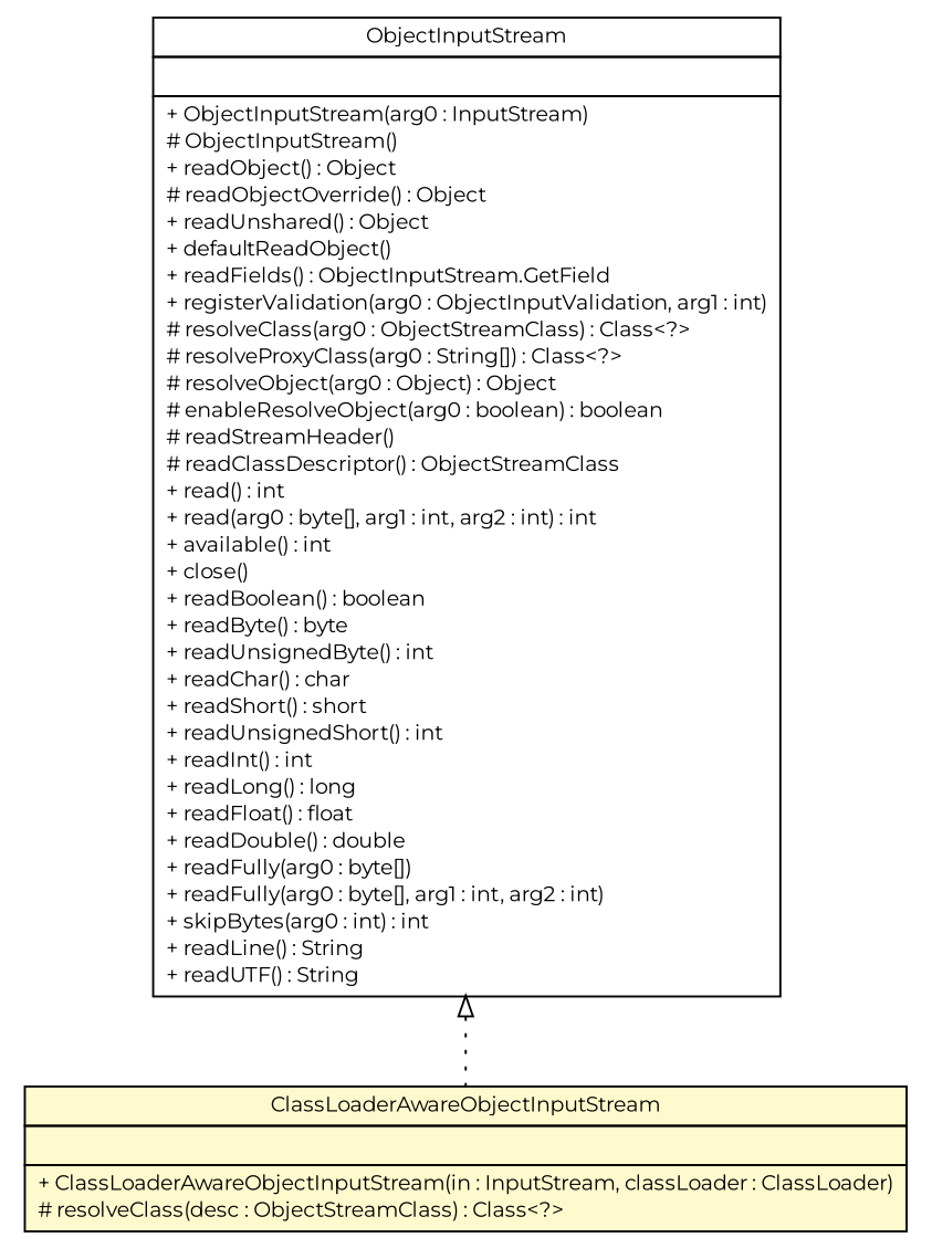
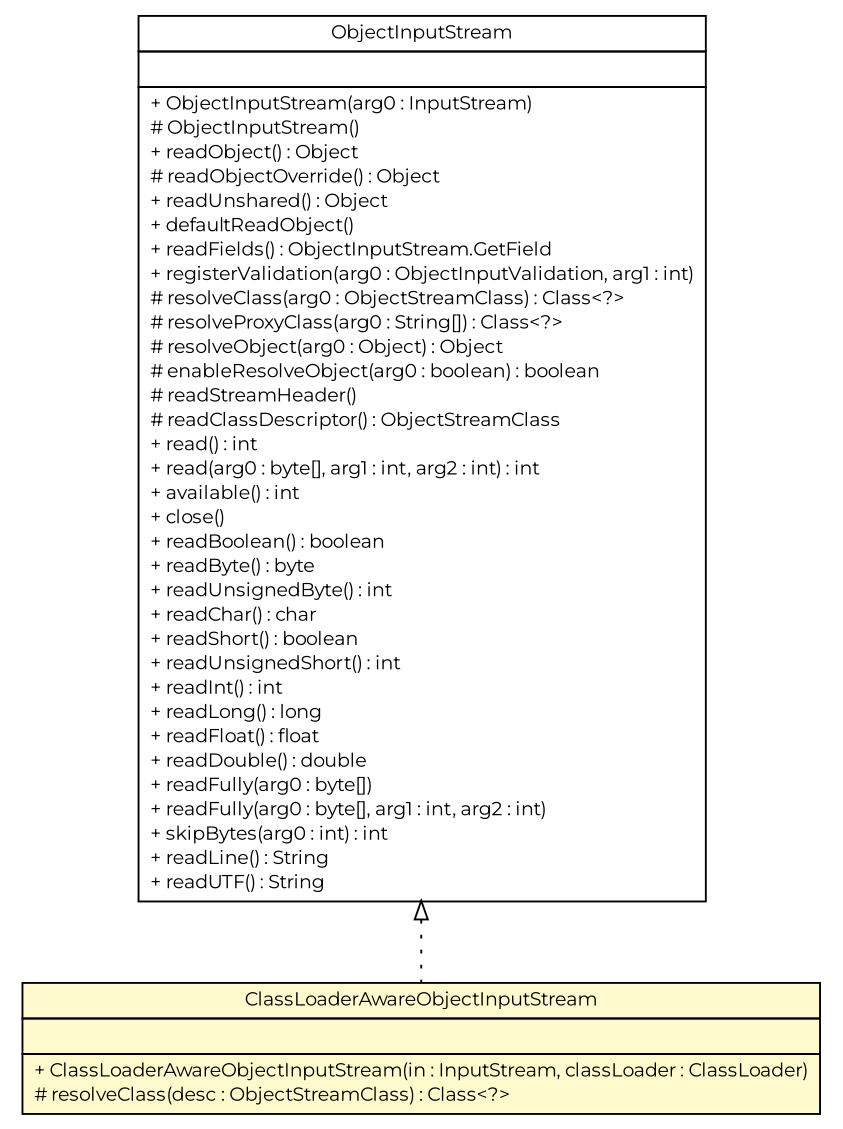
  digraph {
    nodesep=0.25
    ranksep=0.5
    fontname=Montserrat
    node [fontcolor=black fontname=Montserrat fontsize=10.0 shape=plaintext]
    n1 [label=<<table title="sorcer.org.apache.commons.lang3.ClassLoaderAwareObjectInputStream" border="0" cellborder="1" cellspacing="0" cellpadding="2" port="p" bgcolor="lemonChiffon" href="./ClassLoaderAwareObjectInputStream.html"> 		<tr><td><table border="0" cellspacing="0" cellpadding="1"> <tr><td align="center" balign="center"> ClassLoaderAwareObjectInputStream </td></tr> 		</table></td></tr> 		<tr><td><table border="0" cellspacing="0" cellpadding="1"> <tr><td align="left" balign="left">  </td></tr> 		</table></td></tr> 		<tr><td><table border="0" cellspacing="0" cellpadding="1"> <tr><td align="left" balign="left"> + ClassLoaderAwareObjectInputStream(in : InputStream, classLoader : ClassLoader) </td></tr> <tr><td align="left" balign="left"> # resolveClass(desc : ObjectStreamClass) : Class&lt;?&gt; </td></tr> 		</table></td></tr> 		</table>>]
-   n2 [label=<<table title="java.io.ObjectInputStream" border="0" cellborder="1" cellspacing="0" cellpadding="2" port="p" href="http://docs.oracle.com/javase/7/docs/api/java/io/ObjectInputStream.html"> 		<tr><td><table border="0" cellspacing="0" cellpadding="1"> <tr><td align="center" balign="center"> ObjectInputStream </td></tr> 		</table></td></tr> 		<tr><td><table border="0" cellspacing="0" cellpadding="1"> <tr><td align="left" balign="left">  </td></tr> 		</table></td></tr> 		<tr><td><table border="0" cellspacing="0" cellpadding="1"> <tr><td align="left" balign="left"> + ObjectInputStream(arg0 : InputStream) </td></tr> <tr><td align="left" balign="left"> # ObjectInputStream() </td></tr> <tr><td align="left" balign="left"> + readObject() : Object </td></tr> <tr><td align="left" balign="left"> # readObjectOverride() : Object </td></tr> <tr><td align="left" balign="left"> + readUnshared() : Object </td></tr> <tr><td align="left" balign="left"> + defaultReadObject() </td></tr> <tr><td align="left" balign="left"> + readFields() : ObjectInputStream.GetField </td></tr> <tr><td align="left" balign="left"> + registerValidation(arg0 : ObjectInputValidation, arg1 : int) </td></tr> <tr><td align="left" balign="left"> # resolveClass(arg0 : ObjectStreamClass) : Class&lt;?&gt; </td></tr> <tr><td align="left" balign="left"> # resolveProxyClass(arg0 : String[]) : Class&lt;?&gt; </td></tr> <tr><td align="left" balign="left"> # resolveObject(arg0 : Object) : Object </td></tr> <tr><td align="left" balign="left"> # enableResolveObject(arg0 : boolean) : boolean </td></tr> <tr><td align="left" balign="left"> # readStreamHeader() </td></tr> <tr><td align="left" balign="left"> # readClassDescriptor() : ObjectStreamClass </td></tr> <tr><td align="left" balign="left"> + read() : int </td></tr> <tr><td align="left" balign="left"> + read(arg0 : byte[], arg1 : int, arg2 : int) : int </td></tr> <tr><td align="left" balign="left"> + available() : int </td></tr> <tr><td align="left" balign="left"> + close() </td></tr> <tr><td align="left" balign="left"> + readBoolean() : boolean </td></tr> <tr><td align="left" balign="left"> + readByte() : byte </td></tr> <tr><td align="left" balign="left"> + readUnsignedByte() : int </td></tr> <tr><td align="left" balign="left"> + readChar() : char </td></tr> <tr><td align="left" balign="left"> + readShort() : short </td></tr> <tr><td align="left" balign="left"> + readUnsignedShort() : int </td></tr> <tr><td align="left" balign="left"> + readInt() : int </td></tr> <tr><td align="left" balign="left"> + readLong() : long </td></tr> <tr><td align="left" balign="left"> + readFloat() : float </td></tr> <tr><td align="left" balign="left"> + readDouble() : double </td></tr> <tr><td align="left" balign="left"> + readFully(arg0 : byte[]) </td></tr> <tr><td align="left" balign="left"> + readFully(arg0 : byte[], arg1 : int, arg2 : int) </td></tr> <tr><td align="left" balign="left"> + skipBytes(arg0 : int) : int </td></tr> <tr><td align="left" balign="left"> + readLine() : String </td></tr> <tr><td align="left" balign="left"> + readUTF() : String </td></tr> 		</table></td></tr> 		</table>>]
+   n2 [label=<<table title="java.io.ObjectInputStream" border="0" cellborder="1" cellspacing="0" cellpadding="2" port="p" href="http://docs.oracle.com/javase/7/docs/api/java/io/ObjectInputStream.html"> 		<tr><td><table border="0" cellspacing="0" cellpadding="1"> <tr><td align="center" balign="center"> ObjectInputStream </td></tr> 		</table></td></tr> 		<tr><td><table border="0" cellspacing="0" cellpadding="1"> <tr><td align="left" balign="left">  </td></tr> 		</table></td></tr> 		<tr><td><table border="0" cellspacing="0" cellpadding="1"> <tr><td align="left" balign="left"> + ObjectInputStream(arg0 : InputStream) </td></tr> <tr><td align="left" balign="left"> # ObjectInputStream() </td></tr> <tr><td align="left" balign="left"> + readObject() : Object </td></tr> <tr><td align="left" balign="left"> # readObjectOverride() : Object </td></tr> <tr><td align="left" balign="left"> + readUnshared() : Object </td></tr> <tr><td align="left" balign="left"> + defaultReadObject() </td></tr> <tr><td align="left" balign="left"> + readFields() : ObjectInputStream.GetField </td></tr> <tr><td align="left" balign="left"> + registerValidation(arg0 : ObjectInputValidation, arg1 : int) </td></tr> <tr><td align="left" balign="left"> # resolveClass(arg0 : ObjectStreamClass) : Class&lt;?&gt; </td></tr> <tr><td align="left" balign="left"> # resolveProxyClass(arg0 : String[]) : Class&lt;?&gt; </td></tr> <tr><td align="left" balign="left"> # resolveObject(arg0 : Object) : Object </td></tr> <tr><td align="left" balign="left"> # enableResolveObject(arg0 : boolean) : boolean </td></tr> <tr><td align="left" balign="left"> # readStreamHeader() </td></tr> <tr><td align="left" balign="left"> # readClassDescriptor() : ObjectStreamClass </td></tr> <tr><td align="left" balign="left"> + read() : int </td></tr> <tr><td align="left" balign="left"> + read(arg0 : byte[], arg1 : int, arg2 : int) : int </td></tr> <tr><td align="left" balign="left"> + available() : int </td></tr> <tr><td align="left" balign="left"> + close() </td></tr> <tr><td align="left" balign="left"> + readBoolean() : boolean </td></tr> <tr><td align="left" balign="left"> + readByte() : byte </td></tr> <tr><td align="left" balign="left"> + readUnsignedByte() : int </td></tr> <tr><td align="left" balign="left"> + readChar() : char </td></tr> <tr><td align="left" balign="left"> + readShort() : boolean </td></tr> <tr><td align="left" balign="left"> + readUnsignedShort() : int </td></tr> <tr><td align="left" balign="left"> + readInt() : int </td></tr> <tr><td align="left" balign="left"> + readLong() : long </td></tr> <tr><td align="left" balign="left"> + readFloat() : float </td></tr> <tr><td align="left" balign="left"> + readDouble() : double </td></tr> <tr><td align="left" balign="left"> + readFully(arg0 : byte[]) </td></tr> <tr><td align="left" balign="left"> + readFully(arg0 : byte[], arg1 : int, arg2 : int) </td></tr> <tr><td align="left" balign="left"> + skipBytes(arg0 : int) : int </td></tr> <tr><td align="left" balign="left"> + readLine() : String </td></tr> <tr><td align="left" balign="left"> + readUTF() : String </td></tr> 		</table></td></tr> 		</table>>]
    n2 -> n1 [arrowtail=empty dir=back fontname=Montserrat fontsize=10 headport=p labelfontname=Helvetica labelfontsize=10 tailport=p style=dotted]
  }
